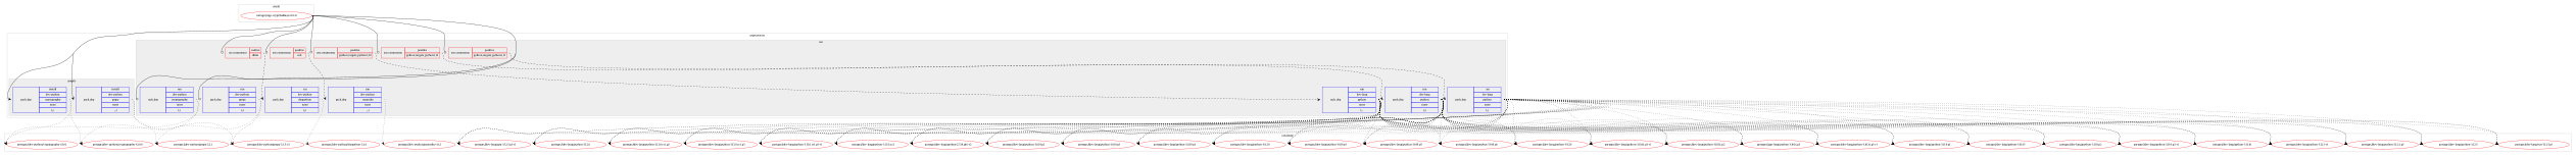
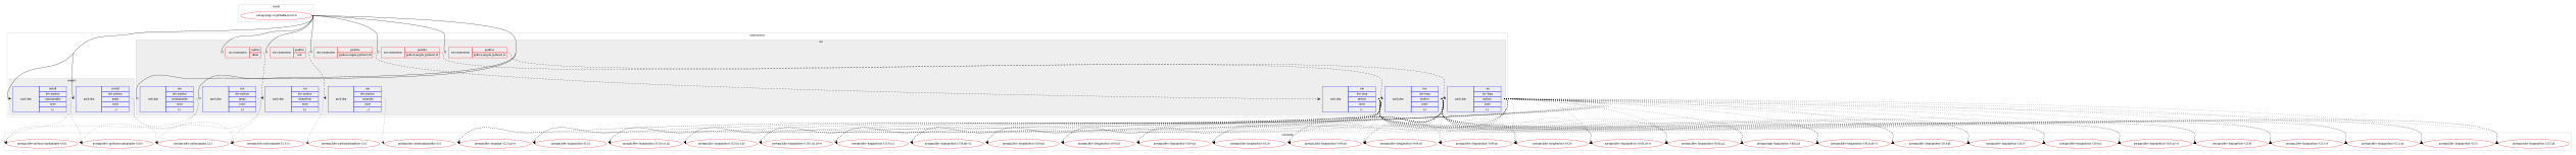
  digraph {
    compound=true
    concentrate=true
    fontname=Merriweather
    fontsize=10
    newrank=true
    rankdir=TB
    ranksep=1.5
    node [color=red fontname=Merriweather fontsize=10]
    edge [arrowhead=vee fontname=Merriweather headport=w style=dotted tailport=e weight=100]
    n1 [label="portage://app-crypt/badkeys-0.0.11" width=4]
    n2 [color=blue label=<<TABLE BORDER="0" CELLBORDER="1" CELLSPACING="0" CELLPADDING="4" WIDTH="220"><TR><TD ROWSPAN="6" CELLPADDING="30">pack_dep</TD></TR><TR><TD WIDTH="110">install</TD></TR><TR><TD>dev-python</TD></TR><TR><TD>cryptography</TD></TR><TR><TD>none</TD></TR><TR><TD>[,,]</TD></TR></TABLE>> shape=none]
    n3 [color=blue label=<<TABLE BORDER="0" CELLBORDER="1" CELLSPACING="0" CELLPADDING="4" WIDTH="220"><TR><TD ROWSPAN="6" CELLPADDING="30">pack_dep</TD></TR><TR><TD WIDTH="110">install</TD></TR><TR><TD>dev-python</TD></TR><TR><TD>gmpy</TD></TR><TR><TD>none</TD></TR><TR><TD>[,,]</TD></TR></TABLE>> shape=none]
    n4 [color=blue label=<<TABLE BORDER="0" CELLBORDER="1" CELLSPACING="0" CELLPADDING="4" WIDTH="220"><TR><TD ROWSPAN="6" CELLPADDING="30">pack_dep</TD></TR><TR><TD WIDTH="110">run</TD></TR><TR><TD>dev-python</TD></TR><TR><TD>dnspython</TD></TR><TR><TD>none</TD></TR><TR><TD>[,,]</TD></TR></TABLE>> shape=none]
    n5 [label=<<TABLE BORDER="0" CELLBORDER="1" CELLSPACING="0" CELLPADDING="4"><TR><TD ROWSPAN="3" CELLPADDING="10">use_conditional</TD></TR><TR><TD>positive</TD></TR><TR><TD>dkim</TD></TR></TABLE>> shape=none]
    n6 [color=blue label=<<TABLE BORDER="0" CELLBORDER="1" CELLSPACING="0" CELLPADDING="4" WIDTH="220"><TR><TD ROWSPAN="6" CELLPADDING="30">pack_dep</TD></TR><TR><TD WIDTH="110">run</TD></TR><TR><TD>dev-lang</TD></TR><TR><TD>python</TD></TR><TR><TD>none</TD></TR><TR><TD>[,,]</TD></TR></TABLE>> shape=none]
    n7 [label=<<TABLE BORDER="0" CELLBORDER="1" CELLSPACING="0" CELLPADDING="4"><TR><TD ROWSPAN="3" CELLPADDING="10">use_conditional</TD></TR><TR><TD>positive</TD></TR><TR><TD>python_targets_python3_10</TD></TR></TABLE>> shape=none]
    n8 [color=blue label=<<TABLE BORDER="0" CELLBORDER="1" CELLSPACING="0" CELLPADDING="4" WIDTH="220"><TR><TD ROWSPAN="6" CELLPADDING="30">pack_dep</TD></TR><TR><TD WIDTH="110">run</TD></TR><TR><TD>dev-lang</TD></TR><TR><TD>python</TD></TR><TR><TD>none</TD></TR><TR><TD>[,,]</TD></TR></TABLE>> shape=none]
    n9 [label=<<TABLE BORDER="0" CELLBORDER="1" CELLSPACING="0" CELLPADDING="4"><TR><TD ROWSPAN="3" CELLPADDING="10">use_conditional</TD></TR><TR><TD>positive</TD></TR><TR><TD>python_targets_python3_11</TD></TR></TABLE>> shape=none]
    n10 [color=blue label=<<TABLE BORDER="0" CELLBORDER="1" CELLSPACING="0" CELLPADDING="4" WIDTH="220"><TR><TD ROWSPAN="6" CELLPADDING="30">pack_dep</TD></TR><TR><TD WIDTH="110">run</TD></TR><TR><TD>dev-lang</TD></TR><TR><TD>python</TD></TR><TR><TD>none</TD></TR><TR><TD>[,,]</TD></TR></TABLE>> shape=none]
    n11 [label=<<TABLE BORDER="0" CELLBORDER="1" CELLSPACING="0" CELLPADDING="4"><TR><TD ROWSPAN="3" CELLPADDING="10">use_conditional</TD></TR><TR><TD>positive</TD></TR><TR><TD>python_targets_python3_12</TD></TR></TABLE>> shape=none]
    n12 [color=blue label=<<TABLE BORDER="0" CELLBORDER="1" CELLSPACING="0" CELLPADDING="4" WIDTH="220"><TR><TD ROWSPAN="6" CELLPADDING="30">pack_dep</TD></TR><TR><TD WIDTH="110">run</TD></TR><TR><TD>dev-python</TD></TR><TR><TD>paramiko</TD></TR><TR><TD>none</TD></TR><TR><TD>[,,]</TD></TR></TABLE>> shape=none]
    n13 [label=<<TABLE BORDER="0" CELLBORDER="1" CELLSPACING="0" CELLPADDING="4"><TR><TD ROWSPAN="3" CELLPADDING="10">use_conditional</TD></TR><TR><TD>positive</TD></TR><TR><TD>ssh</TD></TR></TABLE>> shape=none]
    n14 [color=blue label=<<TABLE BORDER="0" CELLBORDER="1" CELLSPACING="0" CELLPADDING="4" WIDTH="220"><TR><TD ROWSPAN="6" CELLPADDING="30">pack_dep</TD></TR><TR><TD WIDTH="110">run</TD></TR><TR><TD>dev-python</TD></TR><TR><TD>cryptography</TD></TR><TR><TD>none</TD></TR><TR><TD>[,,]</TD></TR></TABLE>> shape=none]
    n15 [color=blue label=<<TABLE BORDER="0" CELLBORDER="1" CELLSPACING="0" CELLPADDING="4" WIDTH="220"><TR><TD ROWSPAN="6" CELLPADDING="30">pack_dep</TD></TR><TR><TD WIDTH="110">run</TD></TR><TR><TD>dev-python</TD></TR><TR><TD>gmpy</TD></TR><TR><TD>none</TD></TR><TR><TD>[,,]</TD></TR></TABLE>> shape=none]
    n16 [label="portage://dev-python/cryptography-43.0.1" width=4]
    n17 [label="portage://dev-python/cryptography-43.0.0" width=4]
    n18 [label="portage://dev-python/gmpy-2.2.1" width=4]
    n19 [label="portage://dev-python/gmpy-2.1.5-r2" width=4]
    n20 [label="portage://dev-python/dnspython-2.6.1" width=4]
    n21 [label="portage://dev-lang/python-3.13.0_rc2" width=4]
    n22 [label="portage://dev-lang/python-3.13.0_rc1_p3-r1" width=4]
    n23 [label="portage://dev-lang/python-3.13.0_rc1_p3" width=4]
    n24 [label="portage://dev-lang/python-3.13.0_rc1_p2" width=4]
    n25 [label="portage://dev-lang/python-3.12.6" width=4]
    n26 [label="portage://dev-lang/app-3.12.5_p1-r1" width=4]
-   n27 [label="portage://dev-lang/run-3.12.5_p1" width=4]
+   n27 [label="portage://dev-lang/python-3.12.5_p1" width=4]
    n28 [label="portage://dev-lang/python-3.12.5" width=4]
    n29 [label="portage://dev-lang/python-3.12.4_p3" width=4]
    n30 [label="portage://dev-lang/python-3.12.3-r1" width=4]
    n31 [label="portage://dev-lang/python-3.11.10" width=4]
    n32 [label="portage://dev-lang/python-3.11.9_p2-r1" width=4]
    n33 [label="portage://dev-lang/python-3.11.9_p2" width=4]
    n34 [label="portage://dev-lang/python-3.11.9_p1" width=4]
    n35 [label="portage://dev-lang/python-3.10.15" width=4]
    n36 [label="portage://dev-lang/python-3.10.14_p3-r1" width=4]
    n37 [label="portage://app-lang/python-3.10.14_p3" width=4]
    n38 [label="portage://dev-lang/python-3.10.14_p2" width=4]
    n39 [label="portage://dev-lang/python-3.10.14_p1-r1" width=4]
    n40 [label="portage://dev-lang/python-3.9.20" width=4]
    n41 [label="portage://dev-lang/python-3.9.19_p5" width=4]
    n42 [label="portage://dev-lang/python-3.9.19_p4" width=4]
    n43 [label="portage://dev-lang/python-3.9.19_p3" width=4]
    n44 [label="portage://dev-lang/python-3.8.20" width=4]
    n45 [label="portage://dev-lang/python-3.8.19_p4" width=4]
    n46 [label="portage://dev-lang/python-3.8.19_p3" width=4]
    n47 [label="portage://dev-lang/python-3.8.19_p2" width=4]
    n48 [label="portage://dev-lang/python-2.7.18_p16-r2" width=4]
    n49 [label="portage://dev-python/paramiko-3.4.1" width=4]
    subgraph cluster_1 {
      color=gray
      label=<<i>ebuild</i>>
      n1
    }
    subgraph cluster_2 {
      color=gray
      label=<<i>dependencies</i>>
      subgraph cluster_3 {
        color=gray
        fillcolor="#eeeeee"
        label=<<i>compile</i>>
        style=filled
        subgraph sub_4 {
          color=gray
          fillcolor="#eeeeee"
          label=<<i>compile</i>>
          style=filled
          n2
        }
        subgraph sub_5 {
          color=gray
          fillcolor="#eeeeee"
          label=<<i>compile</i>>
          style=filled
          n3
        }
      }
      subgraph cluster_6 {
        color=gray
        fillcolor="#eeeeee"
        label=<<i>compile and run</i>>
        style=filled
      }
      subgraph cluster_7 {
        color=gray
        fillcolor="#eeeeee"
        label=<<i>run</i>>
        style=filled
        subgraph sub_8 {
          color=gray
          fillcolor="#eeeeee"
          label=<<i>run</i>>
          style=filled
          n5
          subgraph sub_9 {
            color=gray
            fillcolor="#eeeeee"
            label=<<i>run</i>>
            style=filled
            n4
          }
        }
        subgraph sub_10 {
          color=gray
          fillcolor="#eeeeee"
          label=<<i>run</i>>
          style=filled
          n7
          subgraph sub_11 {
            color=gray
            fillcolor="#eeeeee"
            label=<<i>run</i>>
            style=filled
            n6
          }
        }
        subgraph sub_12 {
          color=gray
          fillcolor="#eeeeee"
          label=<<i>run</i>>
          style=filled
          n9
          subgraph sub_13 {
            color=gray
            fillcolor="#eeeeee"
            label=<<i>run</i>>
            style=filled
            n8
          }
        }
        subgraph sub_14 {
          color=gray
          fillcolor="#eeeeee"
          label=<<i>run</i>>
          style=filled
          n11
          subgraph sub_15 {
            color=gray
            fillcolor="#eeeeee"
            label=<<i>run</i>>
            style=filled
            n10
          }
        }
        subgraph sub_16 {
          color=gray
          fillcolor="#eeeeee"
          label=<<i>run</i>>
          style=filled
          n13
          subgraph sub_17 {
            color=gray
            fillcolor="#eeeeee"
            label=<<i>run</i>>
            style=filled
            n12
          }
        }
        subgraph sub_18 {
          color=gray
          fillcolor="#eeeeee"
          label=<<i>run</i>>
          style=filled
          n14
        }
        subgraph sub_19 {
          color=gray
          fillcolor="#eeeeee"
          label=<<i>run</i>>
          style=filled
          n15
        }
      }
    }
    subgraph cluster_20 {
      color=gray
      label=<<i>candidates</i>>
      rank=same
      subgraph sub_21 {
        color=black
        label=<<i>candidates</i>>
        nodesep=1
        rank=same
        n16
        n17
      }
      subgraph sub_22 {
        color=black
        label=<<i>candidates</i>>
        nodesep=1
        rank=same
        n18
        n19
      }
      subgraph sub_23 {
        color=black
        label=<<i>candidates</i>>
        nodesep=1
        rank=same
        n20
      }
      subgraph sub_24 {
        color=black
        label=<<i>candidates</i>>
        nodesep=1
        rank=same
        n21
        n22
        n23
        n24
        n25
        n26
        n27
        n28
        n29
        n30
        n31
        n32
        n33
        n34
        n35
        n36
        n37
        n38
        n39
        n40
        n41
        n42
        n43
        n44
        n45
        n46
        n47
        n48
      }
      subgraph sub_25 {
        color=black
        label=<<i>candidates</i>>
        nodesep=1
        rank=same
        n21
        n22
        n23
        n24
        n25
        n26
        n27
        n28
        n29
        n30
        n31
        n32
        n33
        n34
        n35
        n36
        n37
        n38
        n39
        n40
        n41
        n42
        n43
        n44
        n45
        n46
        n47
        n48
      }
      subgraph sub_26 {
        color=black
        label=<<i>candidates</i>>
        nodesep=1
        rank=same
        n21
        n22
        n23
        n24
        n25
        n26
        n27
        n28
        n29
        n30
        n31
        n32
        n33
        n34
        n35
        n36
        n37
        n38
        n39
        n40
        n41
        n42
        n43
        n44
        n45
        n46
        n47
        n48
      }
      subgraph sub_27 {
        color=black
        label=<<i>candidates</i>>
        nodesep=1
        rank=same
        n49
      }
      subgraph sub_28 {
        color=black
        label=<<i>candidates</i>>
        nodesep=1
        rank=same
        n16
        n17
      }
      subgraph sub_29 {
        color=black
        label=<<i>candidates</i>>
        nodesep=1
        rank=same
        n18
        n19
      }
    }
    n1 -> n2 [style=solid weight=20]
    n1 -> n3 [style=solid weight=20]
    n1 -> n5 [arrowhead=odot style=solid weight=20]
    n1 -> n7 [arrowhead=odot style=solid weight=20]
    n1 -> n9 [arrowhead=odot style=solid weight=20]
    n1 -> n11 [arrowhead=odot style=solid weight=20]
    n1 -> n13 [arrowhead=odot style=solid weight=20]
    n1 -> n14 [arrowhead=odot style=solid weight=20]
    n1 -> n15 [arrowhead=odot style=solid weight=20]
    n2 -> n16
    n2 -> n17
    n3 -> n18
    n3 -> n19
    n4 -> n20
    n5 -> n4 [style=dashed weight=20]
    n6 -> n21
    n6 -> n22
    n6 -> n23
    n6 -> n24
    n6 -> n25
    n6 -> n26
    n6 -> n27
    n6 -> n28
    n6 -> n29
    n6 -> n30
    n6 -> n31
    n6 -> n32
    n6 -> n33
    n6 -> n34
    n6 -> n35
    n6 -> n36
    n6 -> n37
    n6 -> n38
    n6 -> n39
    n6 -> n40
    n6 -> n41
    n6 -> n42
    n6 -> n43
    n6 -> n44
    n6 -> n45
    n6 -> n46
    n6 -> n47
    n6 -> n48
    n7 -> n6 [style=dashed weight=20]
    n8 -> n21
    n8 -> n22
    n8 -> n23
    n8 -> n24
    n8 -> n25
    n8 -> n26
    n8 -> n27
    n8 -> n28
    n8 -> n29
    n8 -> n30
    n8 -> n31
    n8 -> n32
    n8 -> n33
    n8 -> n34
    n8 -> n35
    n8 -> n36
    n8 -> n37
    n8 -> n38
    n8 -> n39
    n8 -> n40
    n8 -> n41
    n8 -> n42
    n8 -> n43
    n8 -> n44
    n8 -> n45
    n8 -> n46
    n8 -> n47
    n8 -> n48
    n9 -> n8 [style=dashed weight=20]
    n10 -> n21
    n10 -> n22
    n10 -> n23
    n10 -> n24
    n10 -> n25
    n10 -> n26
    n10 -> n27
    n10 -> n28
    n10 -> n29
    n10 -> n30
    n10 -> n31
    n10 -> n32
    n10 -> n33
    n10 -> n34
    n10 -> n35
    n10 -> n36
    n10 -> n37
    n10 -> n38
    n10 -> n39
    n10 -> n40
    n10 -> n41
    n10 -> n42
    n10 -> n43
    n10 -> n44
    n10 -> n45
    n10 -> n46
    n10 -> n47
    n10 -> n48
    n11 -> n10 [style=dashed weight=20]
    n12 -> n49
    n13 -> n12 [style=dashed weight=20]
    n14 -> n16
    n14 -> n17
    n15 -> n18
    n15 -> n19
  }
